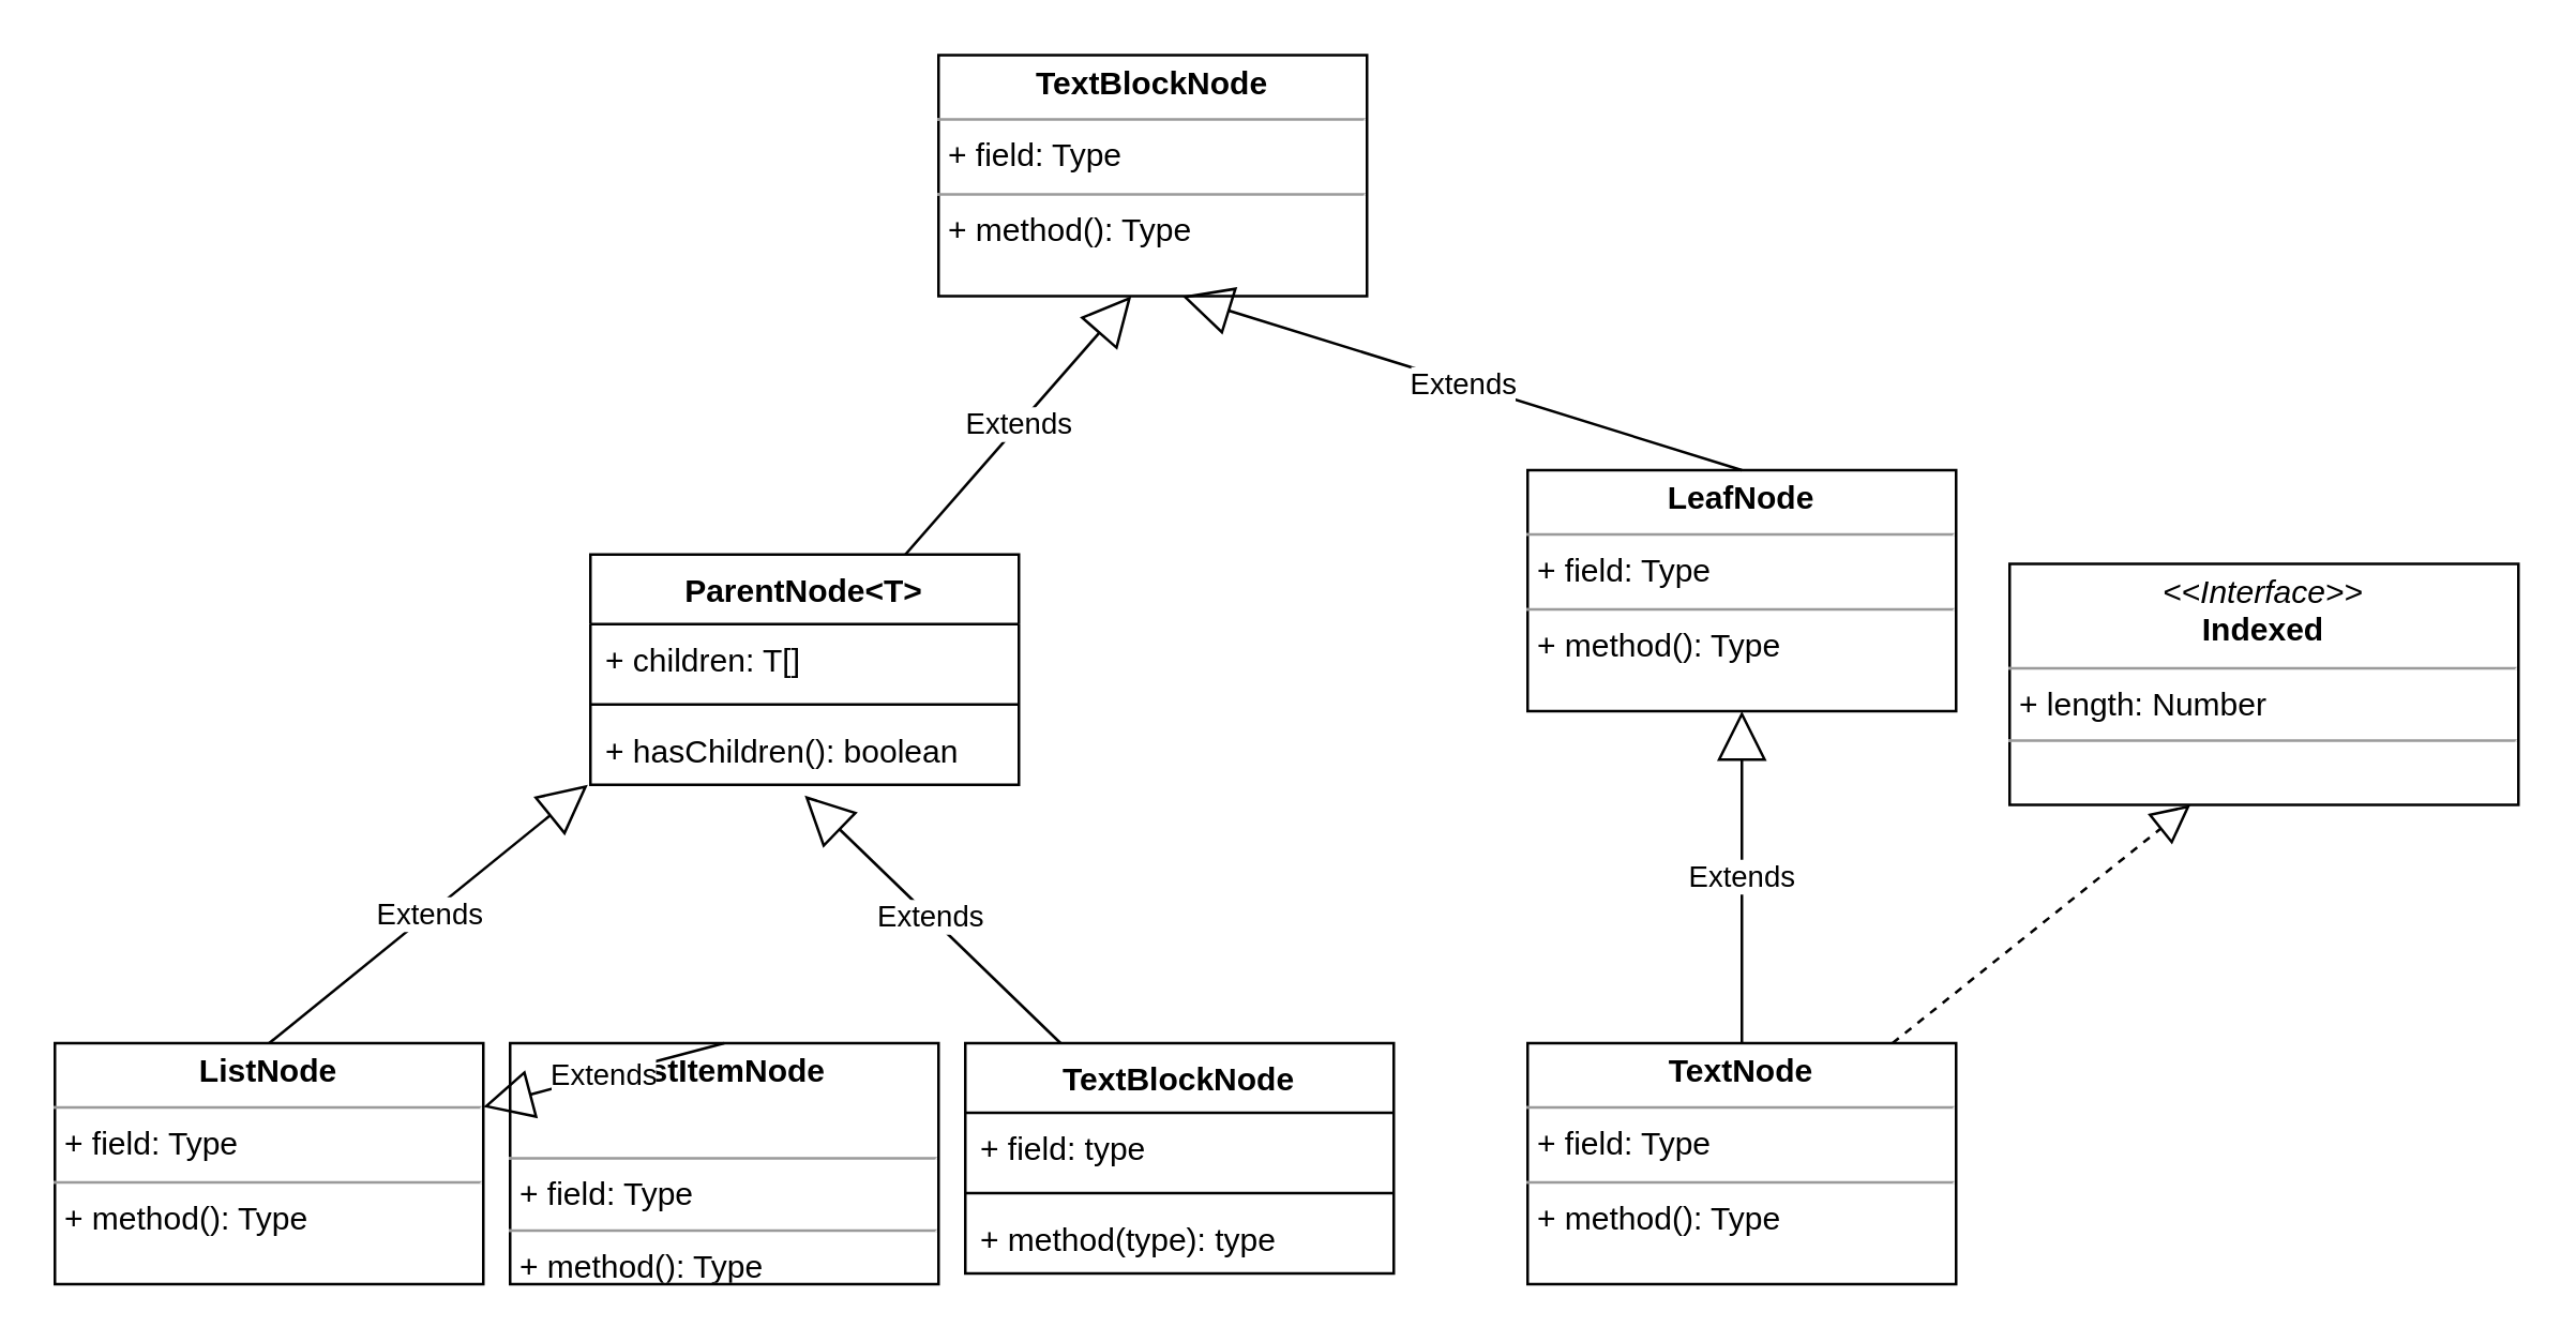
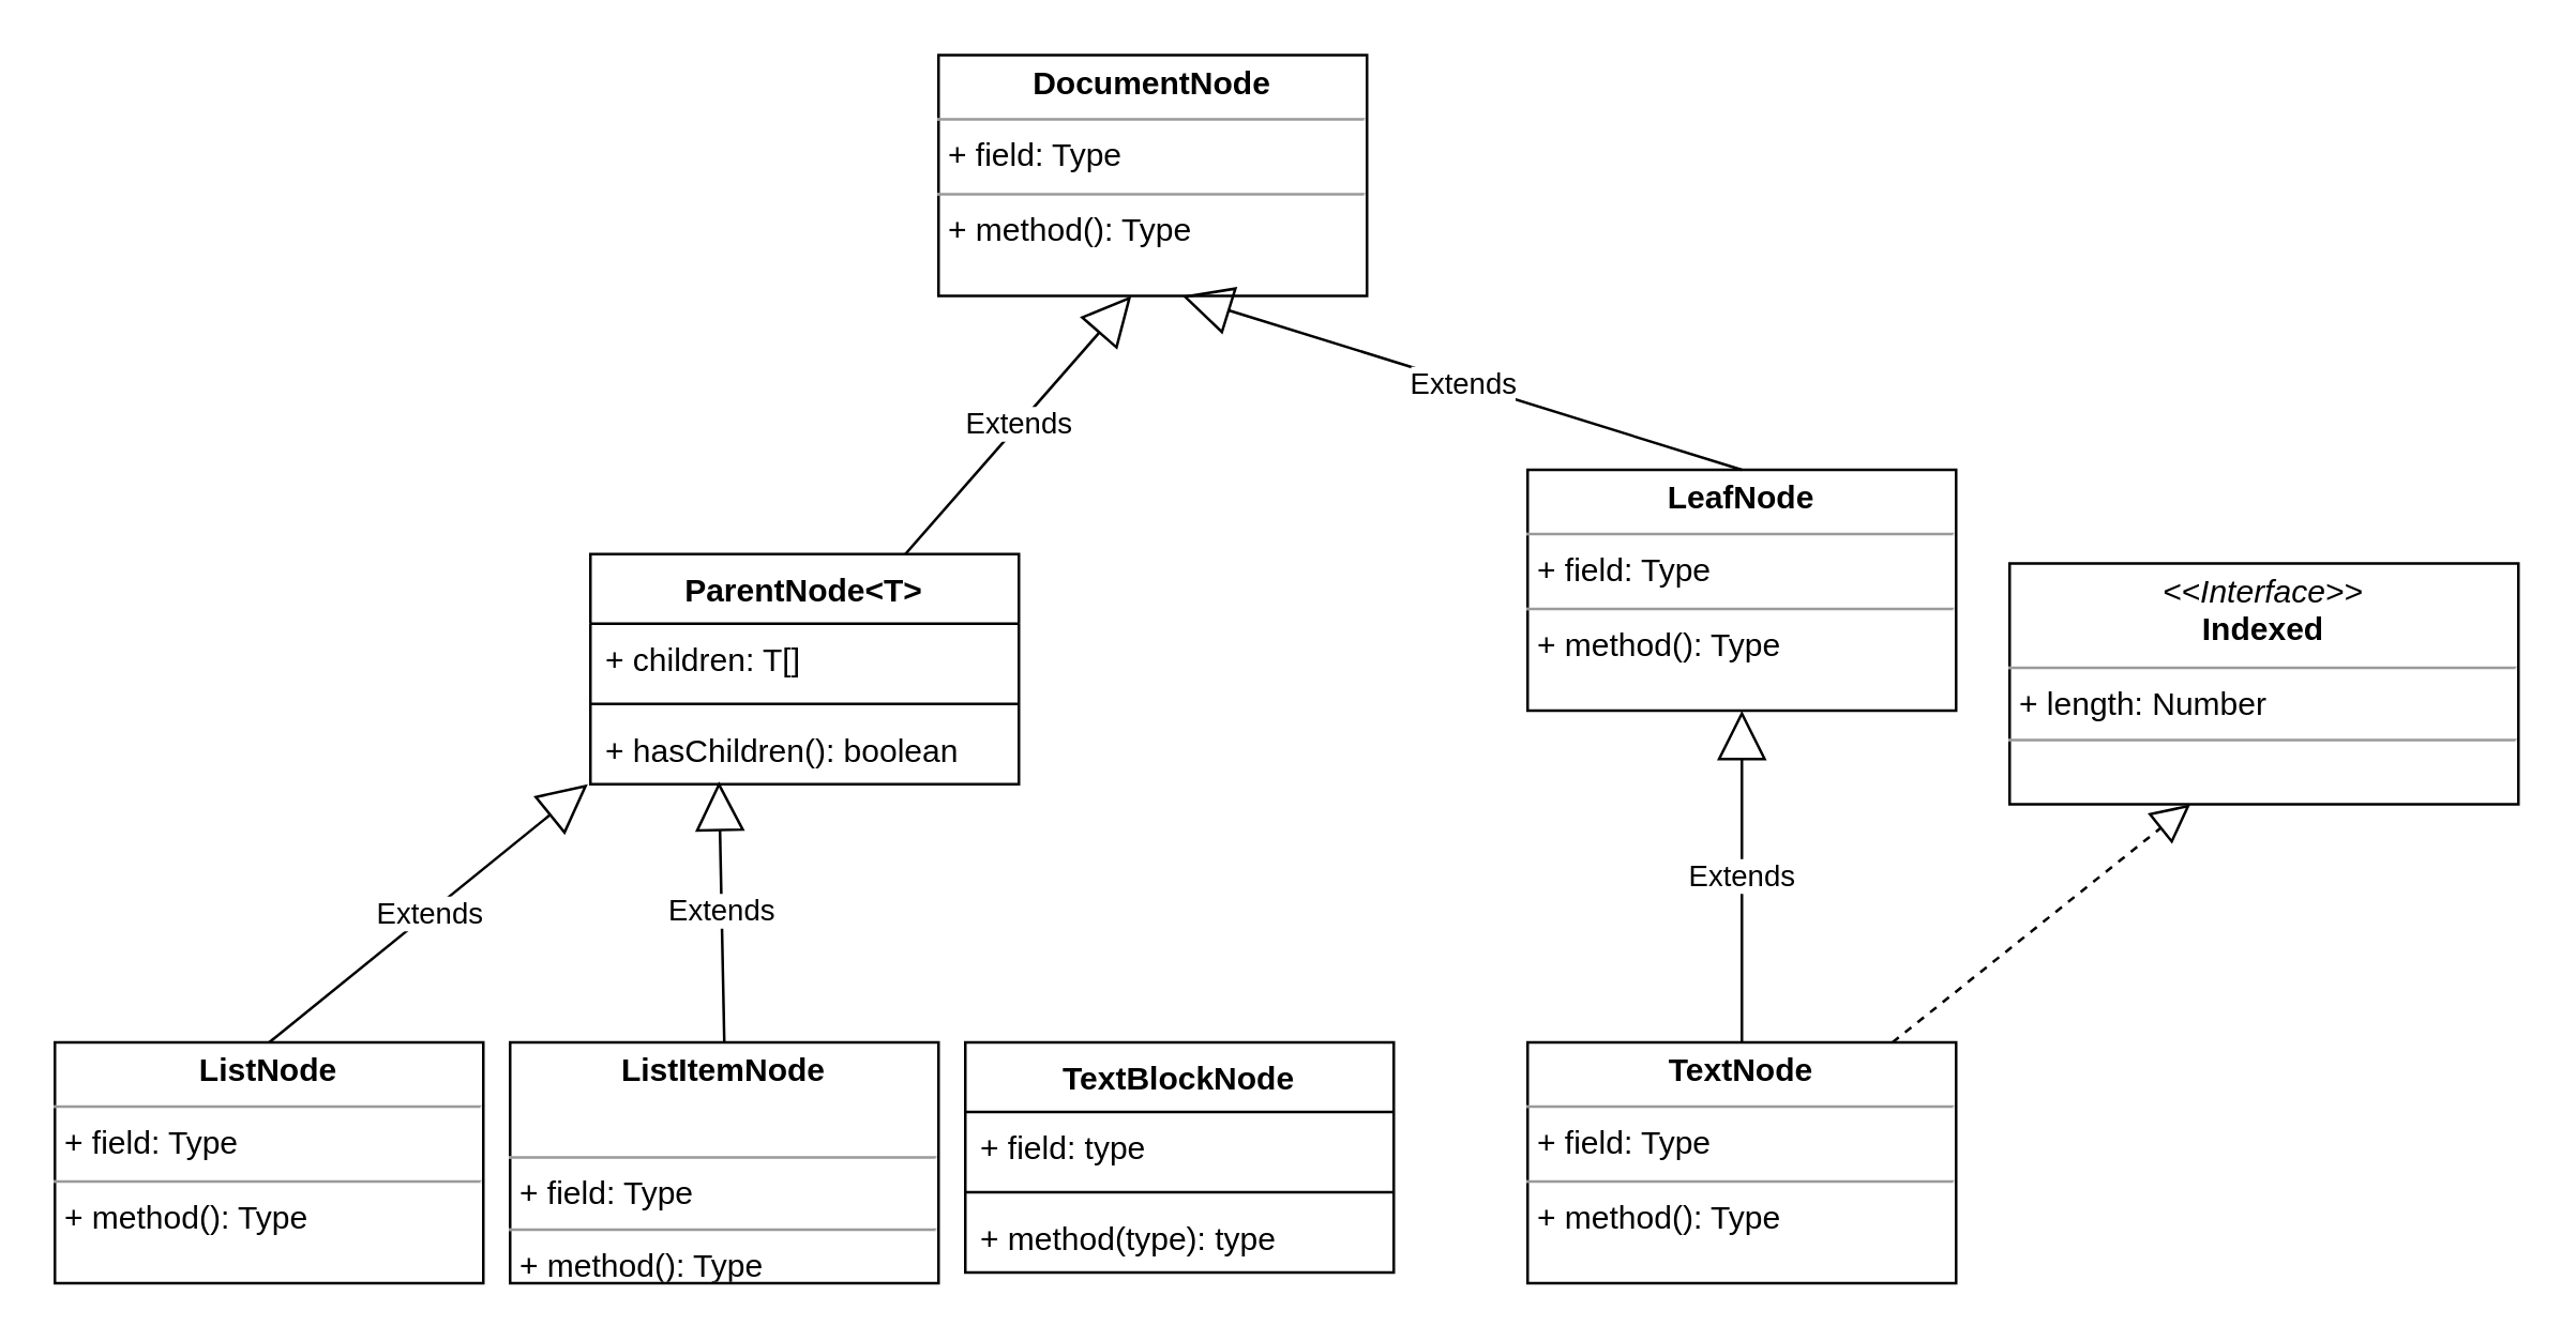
  <mxCell id="0" />
  <mxCell id="1" parent="0" />
  <mxCell id="2" value="&lt;p style=&quot;margin: 0px ; margin-top: 4px ; text-align: center&quot;&gt;&lt;i&gt;&amp;lt;&amp;lt;Interface&amp;gt;&amp;gt;&lt;/i&gt;&lt;br&gt;&lt;b&gt;Indexed&lt;/b&gt;&lt;/p&gt;&lt;hr size=&quot;1&quot;&gt;&lt;p style=&quot;margin: 0px ; margin-left: 4px&quot;&gt;+ length: Number&lt;br&gt;&lt;/p&gt;&lt;hr size=&quot;1&quot;&gt;&lt;p style=&quot;margin: 0px ; margin-left: 4px&quot;&gt;&lt;br&gt;&lt;/p&gt;" style="verticalAlign=top;align=left;overflow=fill;fontSize=12;fontFamily=Helvetica;html=1;" vertex="1" parent="1"><mxGeometry x="750" y="210" width="190" height="90" as="geometry" /></mxCell>
  <mxCell id="3" value="ParentNode&lt;T&gt;" style="swimlane;fontStyle=1;align=center;verticalAlign=top;childLayout=stackLayout;horizontal=1;startSize=26;horizontalStack=0;resizeParent=1;resizeParentMax=0;resizeLast=0;collapsible=1;marginBottom=0;" vertex="1" parent="1"><mxGeometry x="220" y="206.5" width="160" height="86" as="geometry" /></mxCell>
  <mxCell id="4" value="+ children: T[]" style="text;strokeColor=none;fillColor=none;align=left;verticalAlign=top;spacingLeft=4;spacingRight=4;overflow=hidden;rotatable=0;points=[[0,0.5],[1,0.5]];portConstraint=eastwest;" vertex="1" parent="3"><mxGeometry y="26" width="160" height="26" as="geometry" /></mxCell>
  <mxCell id="5" value="" style="line;strokeWidth=1;fillColor=none;align=left;verticalAlign=middle;spacingTop=-1;spacingLeft=3;spacingRight=3;rotatable=0;labelPosition=right;points=[];portConstraint=eastwest;" vertex="1" parent="3"><mxGeometry y="52" width="160" height="8" as="geometry" /></mxCell>
  <mxCell id="6" value="+ hasChildren(): boolean" style="text;strokeColor=none;fillColor=none;align=left;verticalAlign=top;spacingLeft=4;spacingRight=4;overflow=hidden;rotatable=0;points=[[0,0.5],[1,0.5]];portConstraint=eastwest;" vertex="1" parent="3"><mxGeometry y="60" width="160" height="26" as="geometry" /></mxCell>
- <mxCell id="7" value="&lt;p style=&quot;margin: 0px ; margin-top: 4px ; text-align: center&quot;&gt;&lt;b&gt;TextBlockNode&lt;/b&gt;&lt;/p&gt;&lt;hr size=&quot;1&quot;&gt;&lt;p style=&quot;margin: 0px ; margin-left: 4px&quot;&gt;+ field: Type&lt;/p&gt;&lt;hr size=&quot;1&quot;&gt;&lt;p style=&quot;margin: 0px ; margin-left: 4px&quot;&gt;+ method(): Type&lt;/p&gt;" style="verticalAlign=top;align=left;overflow=fill;fontSize=12;fontFamily=Helvetica;html=1;" vertex="1" parent="1"><mxGeometry x="350" y="20" width="160" height="90" as="geometry" /></mxCell>
+ <mxCell id="7" value="&lt;p style=&quot;margin: 0px ; margin-top: 4px ; text-align: center&quot;&gt;&lt;b&gt;DocumentNode&lt;/b&gt;&lt;/p&gt;&lt;hr size=&quot;1&quot;&gt;&lt;p style=&quot;margin: 0px ; margin-left: 4px&quot;&gt;+ field: Type&lt;/p&gt;&lt;hr size=&quot;1&quot;&gt;&lt;p style=&quot;margin: 0px ; margin-left: 4px&quot;&gt;+ method(): Type&lt;/p&gt;" style="verticalAlign=top;align=left;overflow=fill;fontSize=12;fontFamily=Helvetica;html=1;" vertex="1" parent="1"><mxGeometry x="350" y="20" width="160" height="90" as="geometry" /></mxCell>
  <mxCell id="8" value="TextBlockNode" style="swimlane;fontStyle=1;align=center;verticalAlign=top;childLayout=stackLayout;horizontal=1;startSize=26;horizontalStack=0;resizeParent=1;resizeParentMax=0;resizeLast=0;collapsible=1;marginBottom=0;" vertex="1" parent="1"><mxGeometry x="360" y="389" width="160" height="86" as="geometry" /></mxCell>
  <mxCell id="9" value="+ field: type" style="text;strokeColor=none;fillColor=none;align=left;verticalAlign=top;spacingLeft=4;spacingRight=4;overflow=hidden;rotatable=0;points=[[0,0.5],[1,0.5]];portConstraint=eastwest;" vertex="1" parent="8"><mxGeometry y="26" width="160" height="26" as="geometry" /></mxCell>
  <mxCell id="10" value="" style="line;strokeWidth=1;fillColor=none;align=left;verticalAlign=middle;spacingTop=-1;spacingLeft=3;spacingRight=3;rotatable=0;labelPosition=right;points=[];portConstraint=eastwest;" vertex="1" parent="8"><mxGeometry y="52" width="160" height="8" as="geometry" /></mxCell>
  <mxCell id="11" value="+ method(type): type" style="text;strokeColor=none;fillColor=none;align=left;verticalAlign=top;spacingLeft=4;spacingRight=4;overflow=hidden;rotatable=0;points=[[0,0.5],[1,0.5]];portConstraint=eastwest;" vertex="1" parent="8"><mxGeometry y="60" width="160" height="26" as="geometry" /></mxCell>
- <mxCell id="12" value="Extends" style="endArrow=block;endSize=16;endFill=0;html=1;entryX=0.5;entryY=1.154;entryDx=0;entryDy=0;entryPerimeter=0;" edge="1" parent="1" source="8" target="6"><mxGeometry width="160" relative="1" as="geometry"><mxPoint x="290" y="510" as="sourcePoint" /><mxPoint x="450" y="510" as="targetPoint" /></mxGeometry></mxCell>
  <mxCell id="13" value="&lt;p style=&quot;margin: 0px ; margin-top: 4px ; text-align: center&quot;&gt;&lt;b&gt;TextNode&lt;/b&gt;&lt;/p&gt;&lt;hr size=&quot;1&quot;&gt;&lt;p style=&quot;margin: 0px ; margin-left: 4px&quot;&gt;+ field: Type&lt;/p&gt;&lt;hr size=&quot;1&quot;&gt;&lt;p style=&quot;margin: 0px ; margin-left: 4px&quot;&gt;+ method(): Type&lt;/p&gt;" style="verticalAlign=top;align=left;overflow=fill;fontSize=12;fontFamily=Helvetica;html=1;" vertex="1" parent="1"><mxGeometry x="570" y="389" width="160" height="90" as="geometry" /></mxCell>
  <mxCell id="14" value="&lt;p style=&quot;margin: 0px ; margin-top: 4px ; text-align: center&quot;&gt;&lt;b&gt;LeafNode&lt;/b&gt;&lt;/p&gt;&lt;hr size=&quot;1&quot;&gt;&lt;p style=&quot;margin: 0px ; margin-left: 4px&quot;&gt;+ field: Type&lt;/p&gt;&lt;hr size=&quot;1&quot;&gt;&lt;p style=&quot;margin: 0px ; margin-left: 4px&quot;&gt;+ method(): Type&lt;/p&gt;" style="verticalAlign=top;align=left;overflow=fill;fontSize=12;fontFamily=Helvetica;html=1;" vertex="1" parent="1"><mxGeometry x="570" y="175" width="160" height="90" as="geometry" /></mxCell>
  <mxCell id="15" value="Extends" style="endArrow=block;endSize=16;endFill=0;html=1;entryX=0.5;entryY=1;entryDx=0;entryDy=0;" edge="1" parent="1" source="13" target="14"><mxGeometry width="160" relative="1" as="geometry"><mxPoint x="360" y="530" as="sourcePoint" /><mxPoint x="520" y="530" as="targetPoint" /></mxGeometry></mxCell>
  <mxCell id="16" value="" style="endArrow=block;dashed=1;endFill=0;endSize=12;html=1;entryX=0.25;entryY=1;entryDx=0;entryDy=0;" edge="1" parent="1" source="13"><mxGeometry width="160" relative="1" as="geometry"><mxPoint x="370" y="510" as="sourcePoint" /><mxPoint x="817.5" y="300" as="targetPoint" /></mxGeometry></mxCell>
  <mxCell id="17" value="Extends" style="endArrow=block;endSize=16;endFill=0;html=1;entryX=0.45;entryY=1;entryDx=0;entryDy=0;entryPerimeter=0;" edge="1" parent="1" source="3" target="7"><mxGeometry width="160" relative="1" as="geometry"><mxPoint x="150" y="280" as="sourcePoint" /><mxPoint x="310" y="280" as="targetPoint" /></mxGeometry></mxCell>
  <mxCell id="18" value="Extends" style="endArrow=block;endSize=16;endFill=0;html=1;exitX=0.5;exitY=0;exitDx=0;exitDy=0;entryX=0.569;entryY=1;entryDx=0;entryDy=0;entryPerimeter=0;" edge="1" parent="1" source="14" target="7"><mxGeometry width="160" relative="1" as="geometry"><mxPoint x="600" y="130" as="sourcePoint" /><mxPoint x="760" y="130" as="targetPoint" /></mxGeometry></mxCell>
  <mxCell id="19" value="&lt;p style=&quot;margin: 0px ; margin-top: 4px ; text-align: center&quot;&gt;&lt;b&gt;ListNode&lt;/b&gt;&lt;/p&gt;&lt;hr size=&quot;1&quot;&gt;&lt;p style=&quot;margin: 0px ; margin-left: 4px&quot;&gt;+ field: Type&lt;/p&gt;&lt;hr size=&quot;1&quot;&gt;&lt;p style=&quot;margin: 0px ; margin-left: 4px&quot;&gt;+ method(): Type&lt;/p&gt;" style="verticalAlign=top;align=left;overflow=fill;fontSize=12;fontFamily=Helvetica;html=1;" vertex="1" parent="1"><mxGeometry x="20" y="389" width="160" height="90" as="geometry" /></mxCell>
  <mxCell id="20" value="&lt;p style=&quot;margin: 0px ; margin-top: 4px ; text-align: center&quot;&gt;&lt;b&gt;ListItemNode&lt;/b&gt;&lt;/p&gt;&lt;p style=&quot;margin: 0px ; margin-top: 4px ; text-align: center&quot;&gt;&lt;b&gt;&lt;br&gt;&lt;/b&gt;&lt;/p&gt;&lt;hr size=&quot;1&quot;&gt;&lt;p style=&quot;margin: 0px ; margin-left: 4px&quot;&gt;+ field: Type&lt;/p&gt;&lt;hr size=&quot;1&quot;&gt;&lt;p style=&quot;margin: 0px ; margin-left: 4px&quot;&gt;+ method(): Type&lt;/p&gt;" style="verticalAlign=top;align=left;overflow=fill;fontSize=12;fontFamily=Helvetica;html=1;" vertex="1" parent="1"><mxGeometry x="190" y="389" width="160" height="90" as="geometry" /></mxCell>
- <mxCell id="21" value="Extends" style="endArrow=block;endSize=16;endFill=0;html=1;exitX=0.5;exitY=0;exitDx=0;exitDy=0;" edge="1" parent="1" source="20" target="19"><mxGeometry width="160" relative="1" as="geometry"><mxPoint x="20" y="500" as="sourcePoint" /><mxPoint x="180" y="500" as="targetPoint" /></mxGeometry></mxCell>
+ <mxCell id="21" value="Extends" style="endArrow=block;endSize=16;endFill=0;html=1;entryX=0.3;entryY=0.962;entryDx=0;entryDy=0;entryPerimeter=0;exitX=0.5;exitY=0;exitDx=0;exitDy=0;" edge="1" parent="1" source="20" target="6"><mxGeometry width="160" relative="1" as="geometry"><mxPoint x="20" y="500" as="sourcePoint" /><mxPoint x="180" y="500" as="targetPoint" /></mxGeometry></mxCell>
  <mxCell id="22" value="Extends" style="endArrow=block;endSize=16;endFill=0;html=1;entryX=-0.006;entryY=1;entryDx=0;entryDy=0;entryPerimeter=0;exitX=0.5;exitY=0;exitDx=0;exitDy=0;" edge="1" parent="1" source="19" target="6"><mxGeometry width="160" relative="1" as="geometry"><mxPoint x="40" y="270" as="sourcePoint" /><mxPoint x="200" y="270" as="targetPoint" /></mxGeometry></mxCell>
